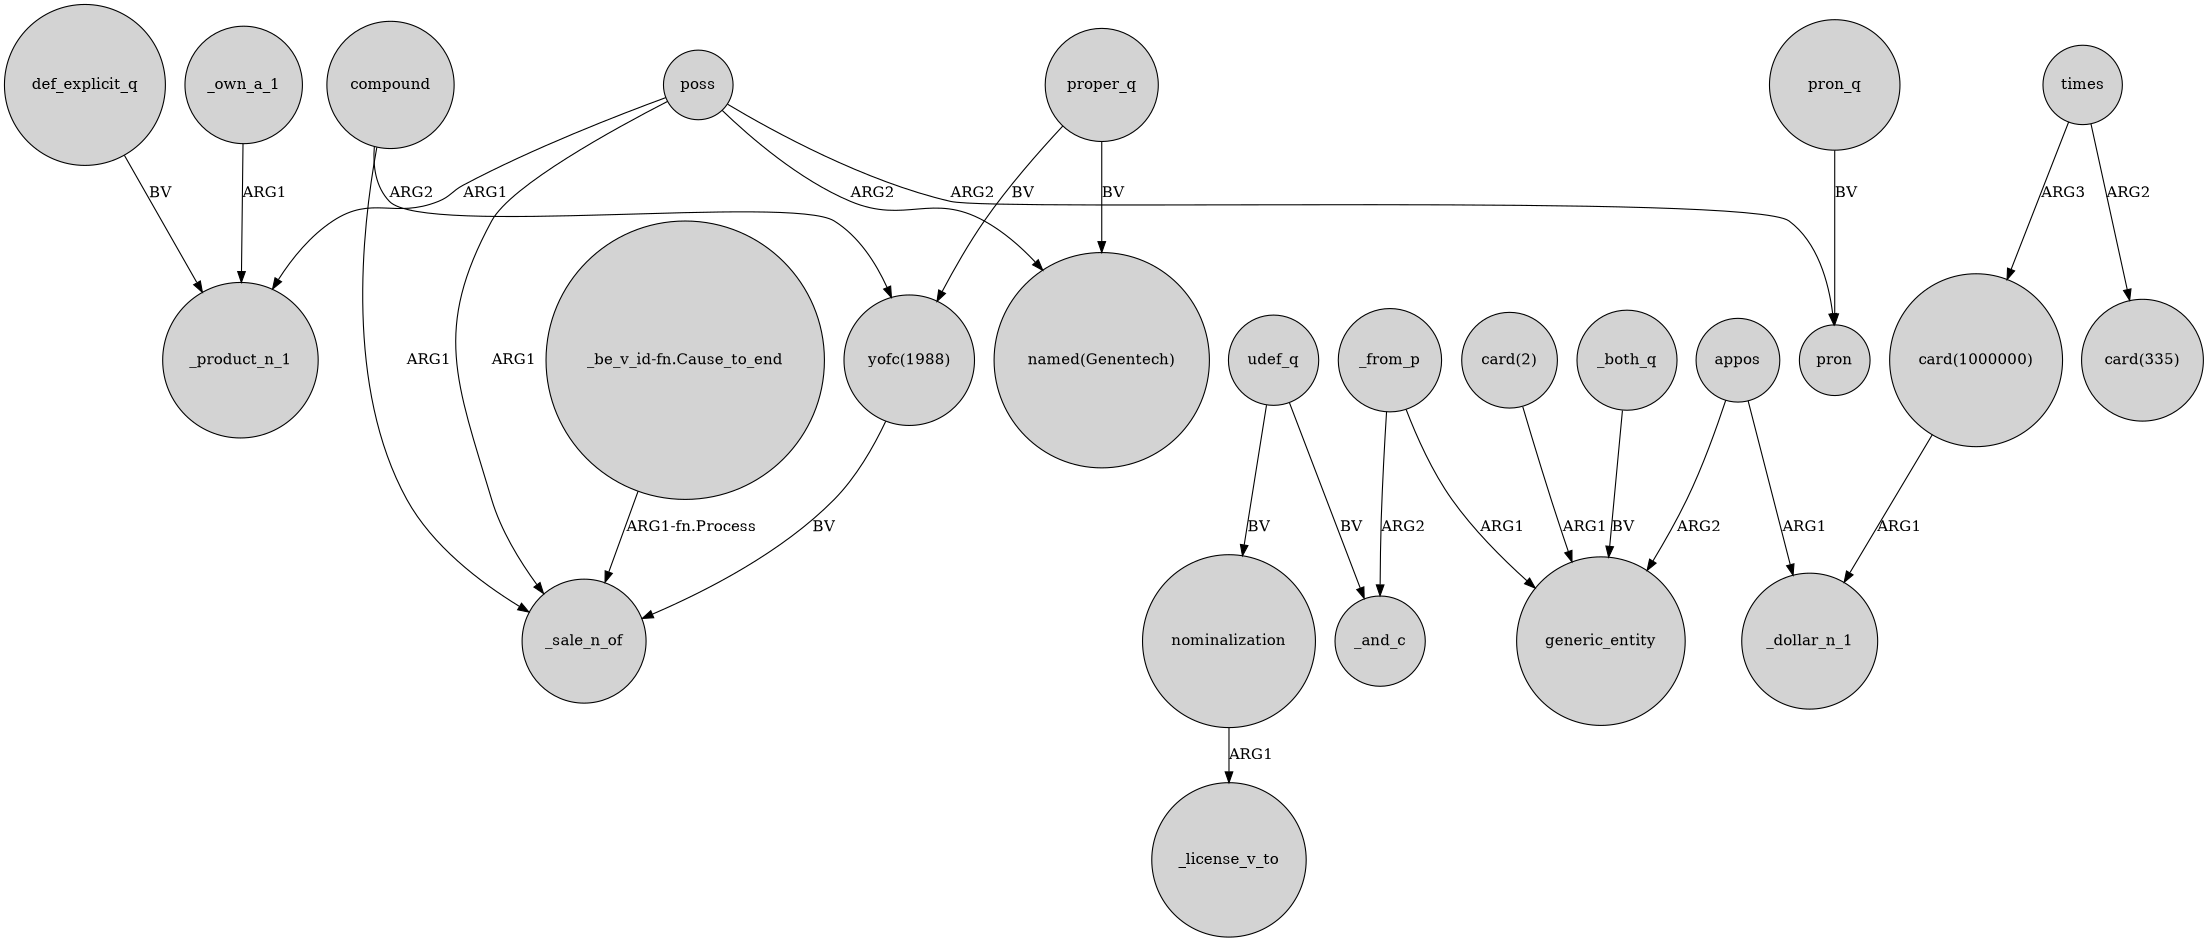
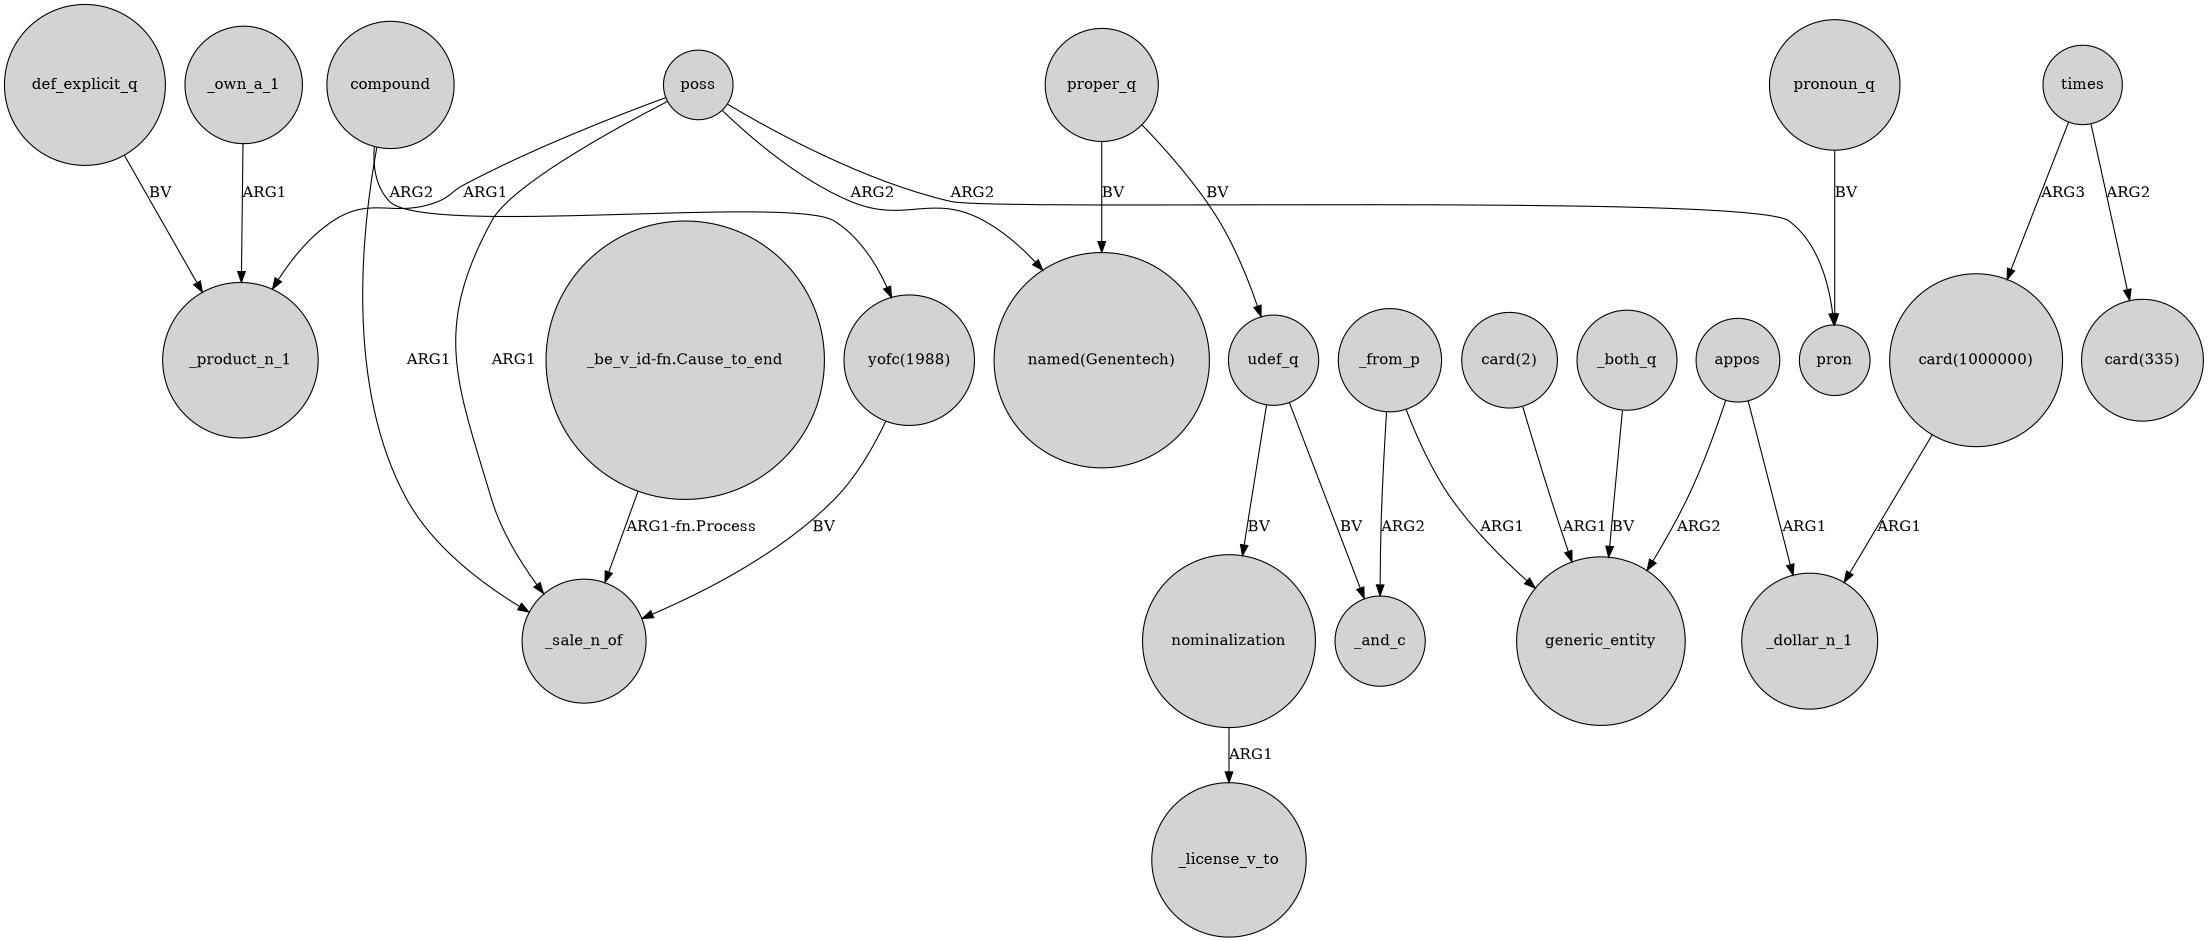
  digraph {
    node [shape=circle style=filled]
    def_explicit_q
    _product_n_1
    "_be_v_id-fn.Cause_to_end"
    _sale_n_of
    _own_a_1
    compound
    "yofc(1988)"
    proper_q
    "named(Genentech)"
    udef_q
    nominalization
    _and_c
    _license_v_to
    _from_p
    generic_entity
    times
    "card(1000000)"
    "card(335)"
    _dollar_n_1
-   pronoun_q [label=pron_q]
+   pronoun_q
    pron
    poss
    appos
    "card(2)"
    _both_q
    def_explicit_q -> _product_n_1 [label=BV]
    "_be_v_id-fn.Cause_to_end" -> _sale_n_of [label="ARG1-fn.Process"]
    _own_a_1 -> _product_n_1 [label=ARG1]
    compound -> _sale_n_of [label=ARG1]
    compound -> "yofc(1988)" [label=ARG2]
    "yofc(1988)" -> _sale_n_of [label=BV]
-   proper_q -> "yofc(1988)" [label=BV]
+   proper_q -> udef_q [label=BV]
    proper_q -> "named(Genentech)" [label=BV]
    udef_q -> nominalization [label=BV]
    udef_q -> _and_c [label=BV]
    nominalization -> _license_v_to [label=ARG1]
    _from_p -> _and_c [label=ARG2]
    _from_p -> generic_entity [label=ARG1]
    times -> "card(1000000)" [label=ARG3]
    times -> "card(335)" [label=ARG2]
    "card(1000000)" -> _dollar_n_1 [label=ARG1]
    pronoun_q -> pron [label=BV]
    poss -> _product_n_1 [label=ARG1]
    poss -> _sale_n_of [label=ARG1]
    poss -> "named(Genentech)" [label=ARG2]
    poss -> pron [label=ARG2]
    appos -> generic_entity [label=ARG2]
    appos -> _dollar_n_1 [label=ARG1]
    "card(2)" -> generic_entity [label=ARG1]
    _both_q -> generic_entity [label=BV]
  }
